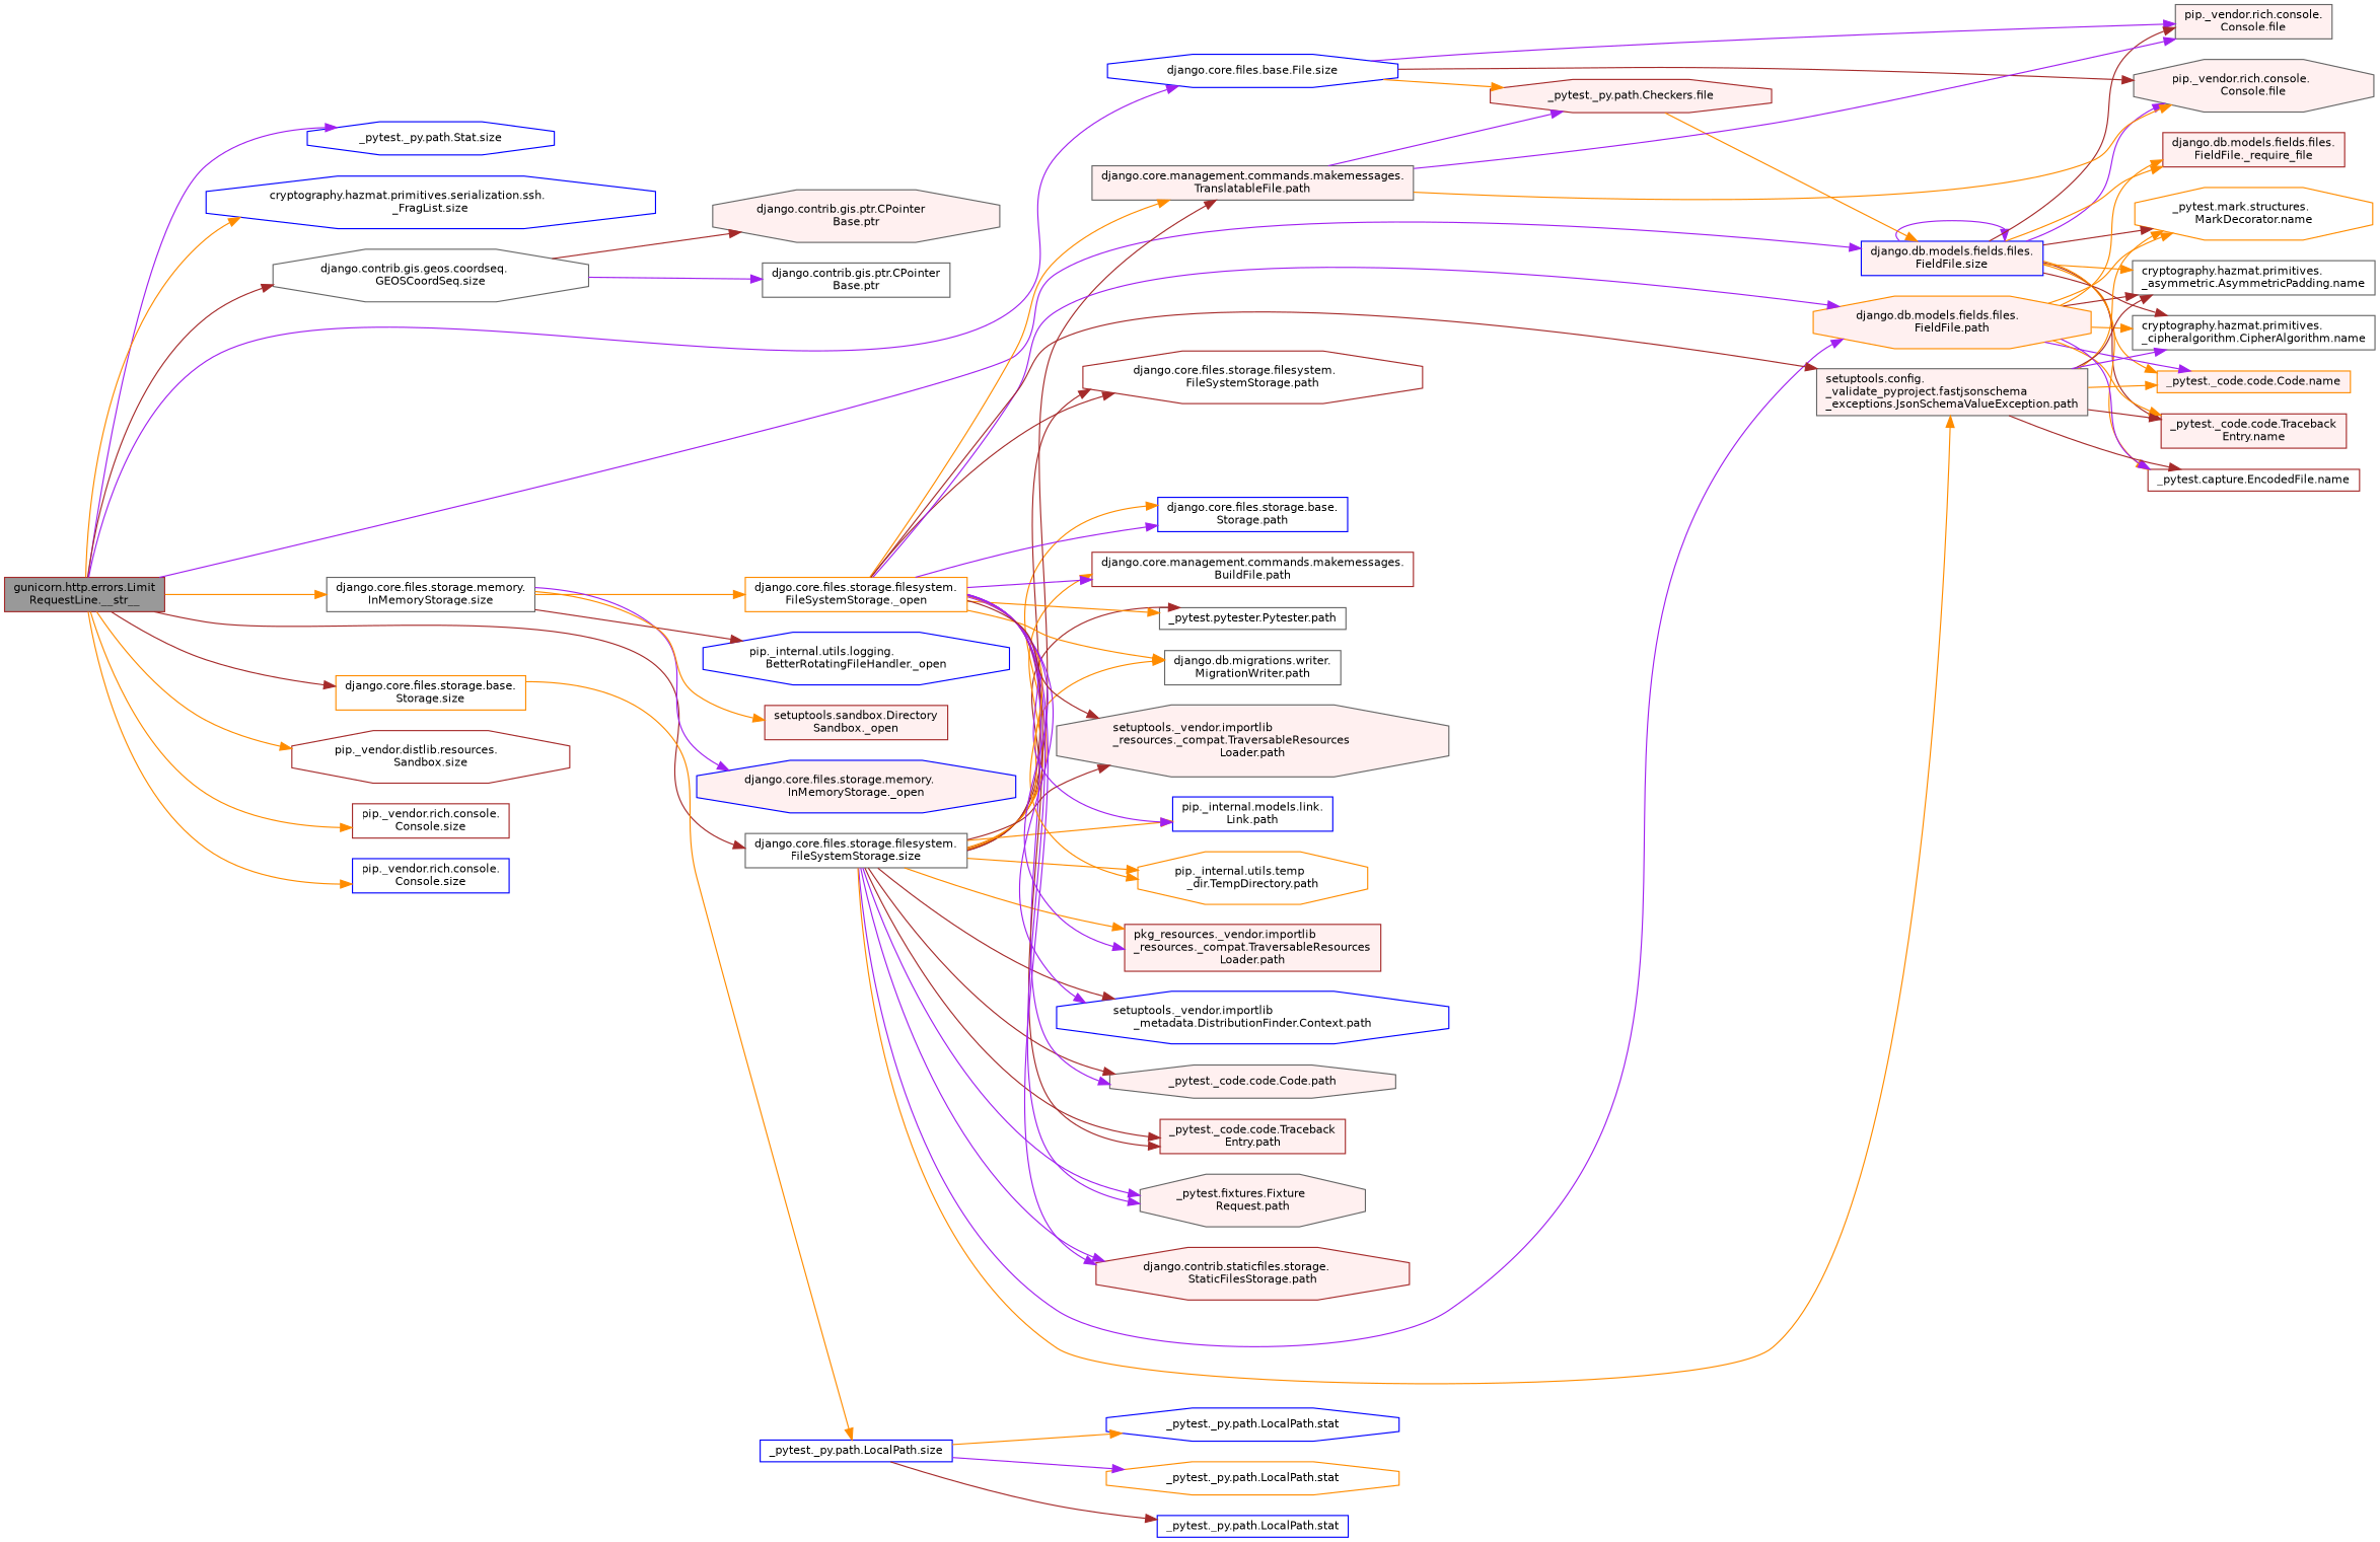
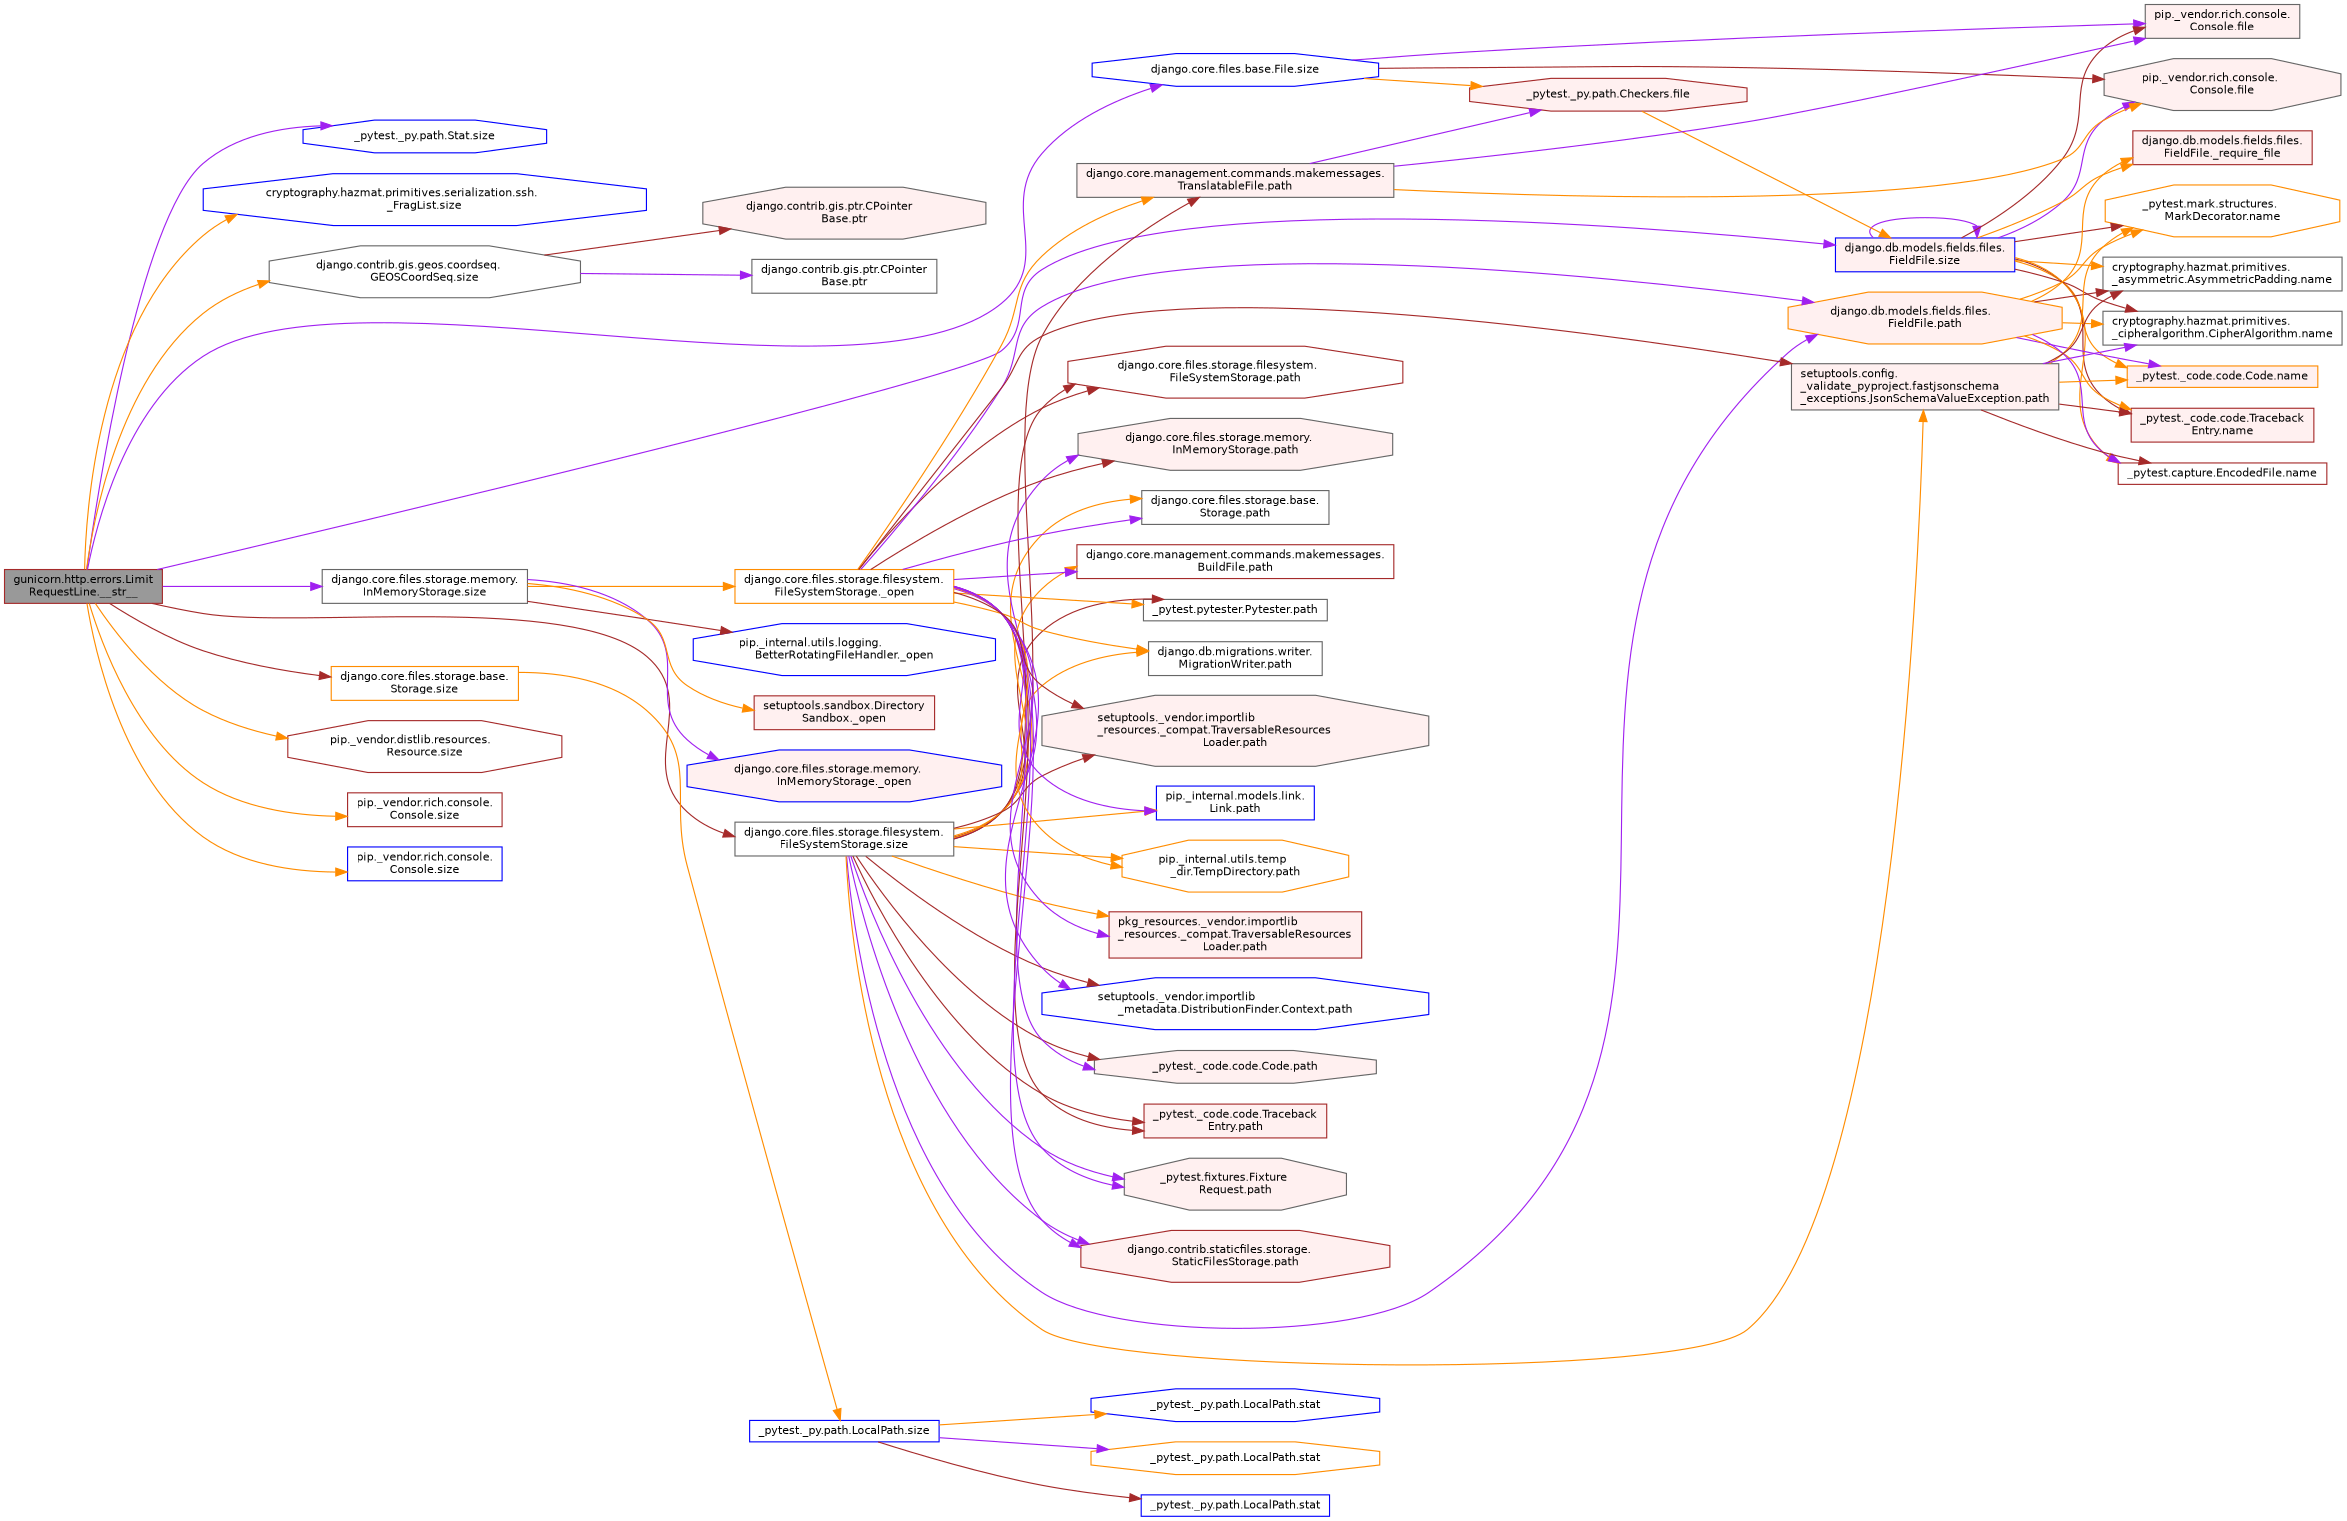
  digraph {
    rankdir=LR
    node [color=gray40 fillcolor=white fontname=Helvetica fontsize=10 shape=box style=filled]
    edge [color=darkorange fontname=Helvetica fontsize=10 labelfontname=Helvetica labelfontsize=10 style=solid]
    n1 [color=brown fillcolor=grey60 fontcolor=black height=0.2 label="gunicorn.http.errors.Limit\lRequestLine.__str__" width=0.4]
    n2 [color=blue height=0.2 label="_pytest._py.path.Stat.size" shape=octagon width=0.4]
    n3 [color=blue height=0.2 label="cryptography.hazmat.primitives.serialization.ssh.\l_FragList.size" shape=octagon width=0.4]
    n4 [height=0.2 label="django.contrib.gis.geos.coordseq.\lGEOSCoordSeq.size" shape=octagon width=0.4]
    n5 [color=blue height=0.2 label="django.core.files.base.File.size" shape=octagon width=0.4]
    n6 [color=darkorange height=0.2 label="django.core.files.storage.base.\lStorage.size" width=0.4]
    n7 [height=0.2 label="django.core.files.storage.filesystem.\lFileSystemStorage.size" width=0.4]
    n8 [height=0.2 label="django.core.files.storage.memory.\lInMemoryStorage.size" width=0.4]
    n9 [color=blue fillcolor="#FFF0F0" height=0.2 label="django.db.models.fields.files.\lFieldFile.size" width=0.4]
-   n10 [color=brown height=0.2 label="pip._vendor.distlib.resources.\lSandbox.size" shape=octagon width=0.4]
+   n10 [color=brown height=0.2 label="pip._vendor.distlib.resources.\lResource.size" shape=octagon width=0.4]
    n11 [color=brown height=0.2 label="pip._vendor.rich.console.\lConsole.size" width=0.4]
    n12 [color=blue height=0.2 label="pip._vendor.rich.console.\lConsole.size" width=0.4]
    n13 [color=blue height=0.2 label="_pytest._py.path.LocalPath.size" width=0.4]
    n14 [color=blue height=0.2 label="_pytest._py.path.LocalPath.stat" shape=octagon width=0.4]
    n15 [color=darkorange height=0.2 label="_pytest._py.path.LocalPath.stat" shape=octagon width=0.4]
    n16 [color=blue height=0.2 label="_pytest._py.path.LocalPath.stat" width=0.4]
    n17 [fillcolor="#FFF0F0" height=0.2 label="django.contrib.gis.ptr.CPointer\lBase.ptr" shape=octagon width=0.4]
    n18 [height=0.2 label="django.contrib.gis.ptr.CPointer\lBase.ptr" width=0.4]
    n19 [color=brown fillcolor="#FFF0F0" height=0.2 label="_pytest._py.path.Checkers.file" shape=octagon width=0.4]
    n20 [fillcolor="#FFF0F0" height=0.2 label="pip._vendor.rich.console.\lConsole.file" shape=octagon width=0.4]
    n21 [fillcolor="#FFF0F0" height=0.2 label="pip._vendor.rich.console.\lConsole.file" width=0.4]
    n22 [fillcolor="#FFF0F0" height=0.2 label="_pytest._code.code.Code.path" shape=octagon width=0.4]
    n23 [color=brown fillcolor="#FFF0F0" height=0.2 label="_pytest._code.code.Traceback\lEntry.path" width=0.4]
    n24 [fillcolor="#FFF0F0" height=0.2 label="_pytest.fixtures.Fixture\lRequest.path" shape=octagon width=0.4]
    n25 [height=0.2 label="_pytest.pytester.Pytester.path" width=0.4]
    n26 [color=brown fillcolor="#FFF0F0" height=0.2 label="django.contrib.staticfiles.storage.\lStaticFilesStorage.path" shape=octagon width=0.4]
-   n27 [color=blue height=0.2 label="django.core.files.storage.base.\lStorage.path" width=0.4]
+   n27 [height=0.2 label="django.core.files.storage.base.\lStorage.path" width=0.4]
    n28 [color=brown height=0.2 label="django.core.files.storage.filesystem.\lFileSystemStorage.path" shape=octagon width=0.4]
+   n29 [fillcolor="#FFF0F0" height=0.2 label="django.core.files.storage.memory.\lInMemoryStorage.path" shape=octagon width=0.4]
    n30 [color=brown height=0.2 label="django.core.management.commands.makemessages.\lBuildFile.path" width=0.4]
    n31 [fillcolor="#FFF0F0" height=0.2 label="django.core.management.commands.makemessages.\lTranslatableFile.path" width=0.4]
    n32 [height=0.2 label="django.db.migrations.writer.\lMigrationWriter.path" width=0.4]
    n33 [color=darkorange fillcolor="#FFF0F0" height=0.2 label="django.db.models.fields.files.\lFieldFile.path" shape=octagon width=0.4]
    n34 [color=blue height=0.2 label="pip._internal.models.link.\lLink.path" width=0.4]
    n35 [color=darkorange height=0.2 label="pip._internal.utils.temp\l_dir.TempDirectory.path" shape=octagon width=0.4]
    n36 [color=brown fillcolor="#FFF0F0" height=0.2 label="pkg_resources._vendor.importlib\l_resources._compat.TraversableResources\lLoader.path" width=0.4]
    n37 [color=blue height=0.2 label="setuptools._vendor.importlib\l_metadata.DistributionFinder.Context.path" shape=octagon width=0.4]
    n38 [fillcolor="#FFF0F0" height=0.2 label="setuptools._vendor.importlib\l_resources._compat.TraversableResources\lLoader.path" shape=octagon width=0.4]
    n39 [fillcolor="#FFF0F0" height=0.2 label="setuptools.config.\l_validate_pyproject.fastjsonschema\l_exceptions.JsonSchemaValueException.path" width=0.4]
    n40 [color=darkorange height=0.2 label="django.core.files.storage.filesystem.\lFileSystemStorage._open" width=0.4]
    n41 [color=blue fillcolor="#FFF0F0" height=0.2 label="django.core.files.storage.memory.\lInMemoryStorage._open" shape=octagon width=0.4]
    n42 [color=blue height=0.2 label="pip._internal.utils.logging.\lBetterRotatingFileHandler._open" shape=octagon width=0.4]
    n43 [color=brown fillcolor="#FFF0F0" height=0.2 label="setuptools.sandbox.Directory\lSandbox._open" width=0.4]
    n44 [color=brown fillcolor="#FFF0F0" height=0.2 label="django.db.models.fields.files.\lFieldFile._require_file" width=0.4]
    n45 [color=darkorange fillcolor="#FFF0F0" height=0.2 label="_pytest._code.code.Code.name" width=0.4]
    n46 [color=brown fillcolor="#FFF0F0" height=0.2 label="_pytest._code.code.Traceback\lEntry.name" width=0.4]
    n47 [color=brown height=0.2 label="_pytest.capture.EncodedFile.name" width=0.4]
    n48 [color=darkorange height=0.2 label="_pytest.mark.structures.\lMarkDecorator.name" shape=octagon width=0.4]
    n49 [height=0.2 label="cryptography.hazmat.primitives.\l_asymmetric.AsymmetricPadding.name" width=0.4]
    n50 [height=0.2 label="cryptography.hazmat.primitives.\l_cipheralgorithm.CipherAlgorithm.name" width=0.4]
    n1 -> n2 [color=purple]
    n1 -> n3
-   n1 -> n4 [color=brown]
+   n1 -> n4
    n1 -> n5 [color=purple]
    n1 -> n6 [color=brown]
    n1 -> n7 [color=brown]
-   n1 -> n8
+   n1 -> n8 [color=purple]
    n1 -> n9 [color=purple]
    n1 -> n10
    n1 -> n11
    n1 -> n12
    n4 -> n17 [color=brown]
    n4 -> n18 [color=purple]
    n5 -> n19
    n5 -> n20 [color=brown]
    n5 -> n21 [color=purple]
    n6 -> n13
    n7 -> n22 [color=brown]
    n7 -> n23 [color=brown]
    n7 -> n24 [color=purple]
    n7 -> n25 [color=brown]
    n7 -> n26 [color=purple]
    n7 -> n27
    n7 -> n28 [color=brown]
+   n7 -> n29 [color=purple]
    n7 -> n30
    n7 -> n31 [color=brown]
    n7 -> n32
    n7 -> n33 [color=purple]
    n7 -> n34
    n7 -> n35
    n7 -> n36
    n7 -> n37 [color=brown]
    n7 -> n38 [color=brown]
    n7 -> n39
    n8 -> n40
    n8 -> n41 [color=purple]
    n8 -> n42 [color=brown]
    n8 -> n43
    n9 -> n9 [color=purple]
    n9 -> n20 [color=purple]
    n9 -> n21 [color=brown]
    n9 -> n44
    n9 -> n45
    n9 -> n46 [color=brown]
    n9 -> n47
    n9 -> n48 [color=brown]
    n9 -> n49
    n9 -> n50 [color=brown]
    n13 -> n14
    n13 -> n15 [color=purple]
    n13 -> n16 [color=brown]
    n19 -> n9
    n31 -> n19 [color=purple]
    n31 -> n20
    n31 -> n21 [color=purple]
    n33 -> n44
    n33 -> n45 [color=purple]
    n33 -> n46
    n33 -> n47 [color=purple]
    n33 -> n48
    n33 -> n49 [color=brown]
    n33 -> n50
    n39 -> n45
    n39 -> n46 [color=brown]
    n39 -> n47 [color=brown]
    n39 -> n48
    n39 -> n49 [color=brown]
    n39 -> n50 [color=purple]
    n40 -> n22 [color=purple]
    n40 -> n23 [color=brown]
    n40 -> n24 [color=purple]
    n40 -> n25
    n40 -> n26 [color=purple]
    n40 -> n27 [color=purple]
    n40 -> n28 [color=brown]
+   n40 -> n29 [color=brown]
    n40 -> n30 [color=purple]
    n40 -> n31
    n40 -> n32
    n40 -> n33 [color=purple]
    n40 -> n34 [color=purple]
    n40 -> n35
    n40 -> n36 [color=purple]
    n40 -> n37 [color=purple]
    n40 -> n38 [color=brown]
    n40 -> n39 [color=brown]
  }
